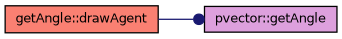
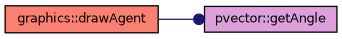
  digraph {
    rankdir=LR
    node [color=black fontname=Helvetica fontsize=10 shape=record style=filled]
-   n1 [fillcolor=salmon fontcolor=black height=0.2 label="getAngle::drawAgent" width=0.4]
+   n1 [fillcolor=salmon fontcolor=black height=0.2 label="graphics::drawAgent" width=0.4]
    n2 [fillcolor=plum height=0.2 label="pvector::getAngle" width=0.4]
    n1 -> n2 [color=midnightblue fontname=Helvetica fontsize=10 labelfontname=Helvetica labelfontsize=10 style=solid arrowhead=dot]
  }
